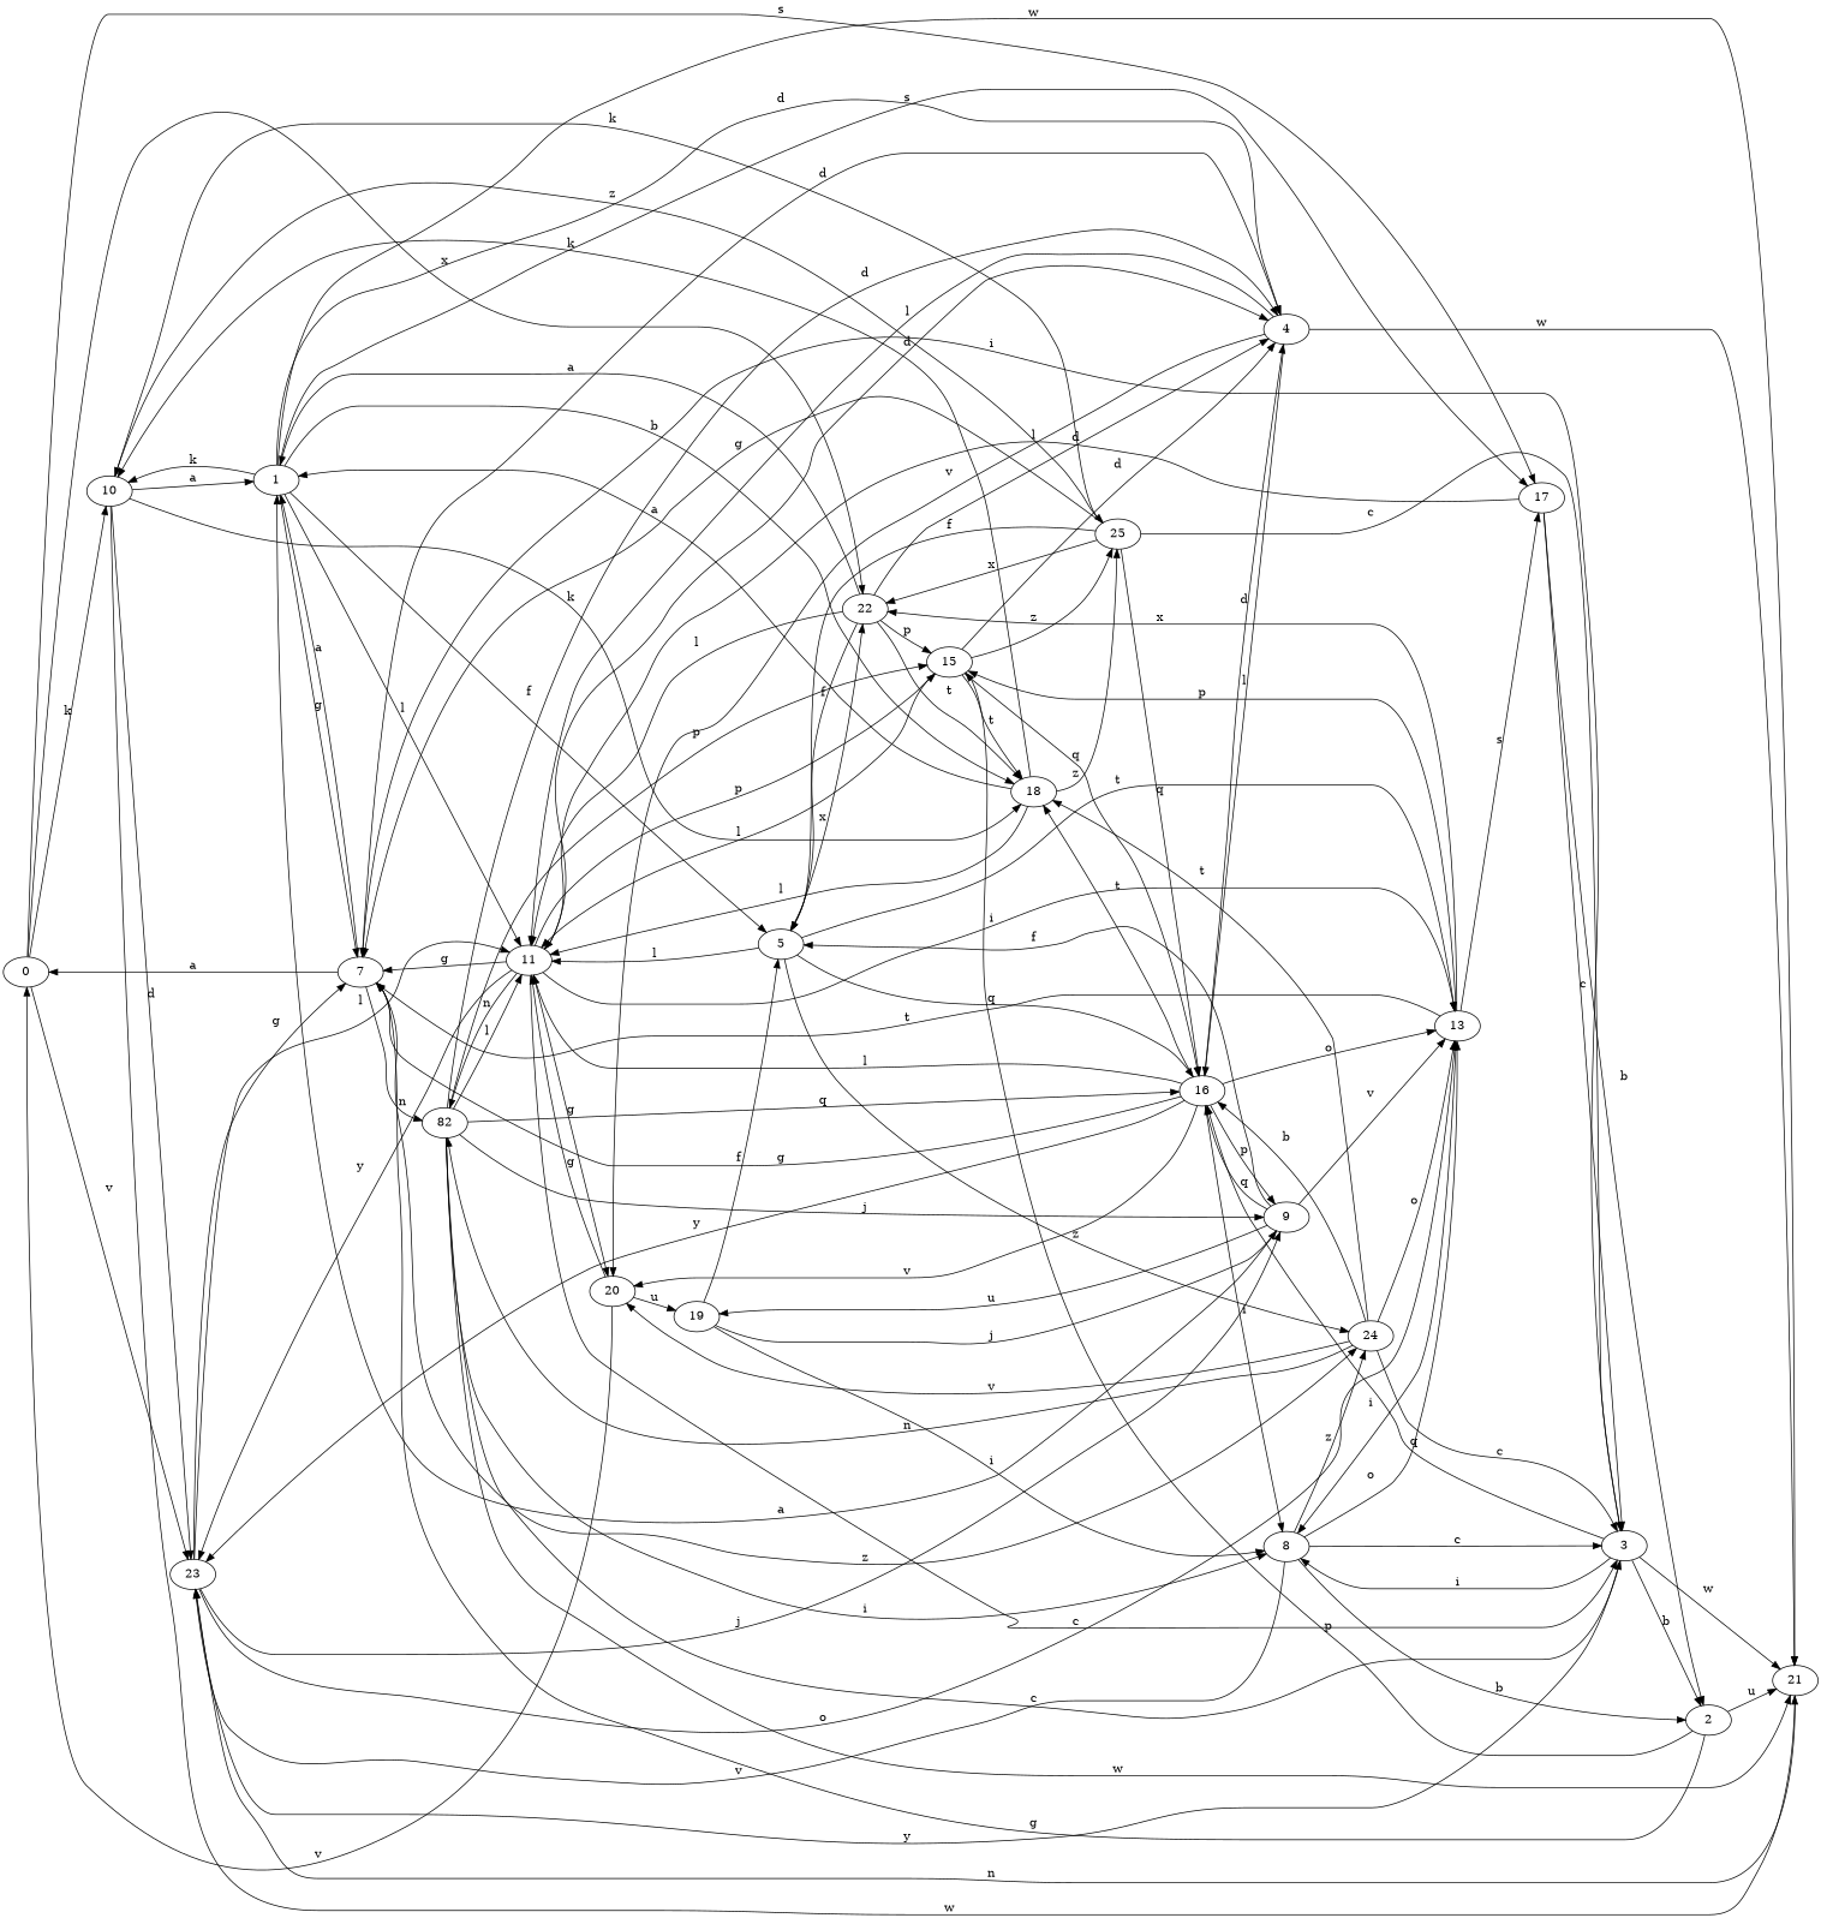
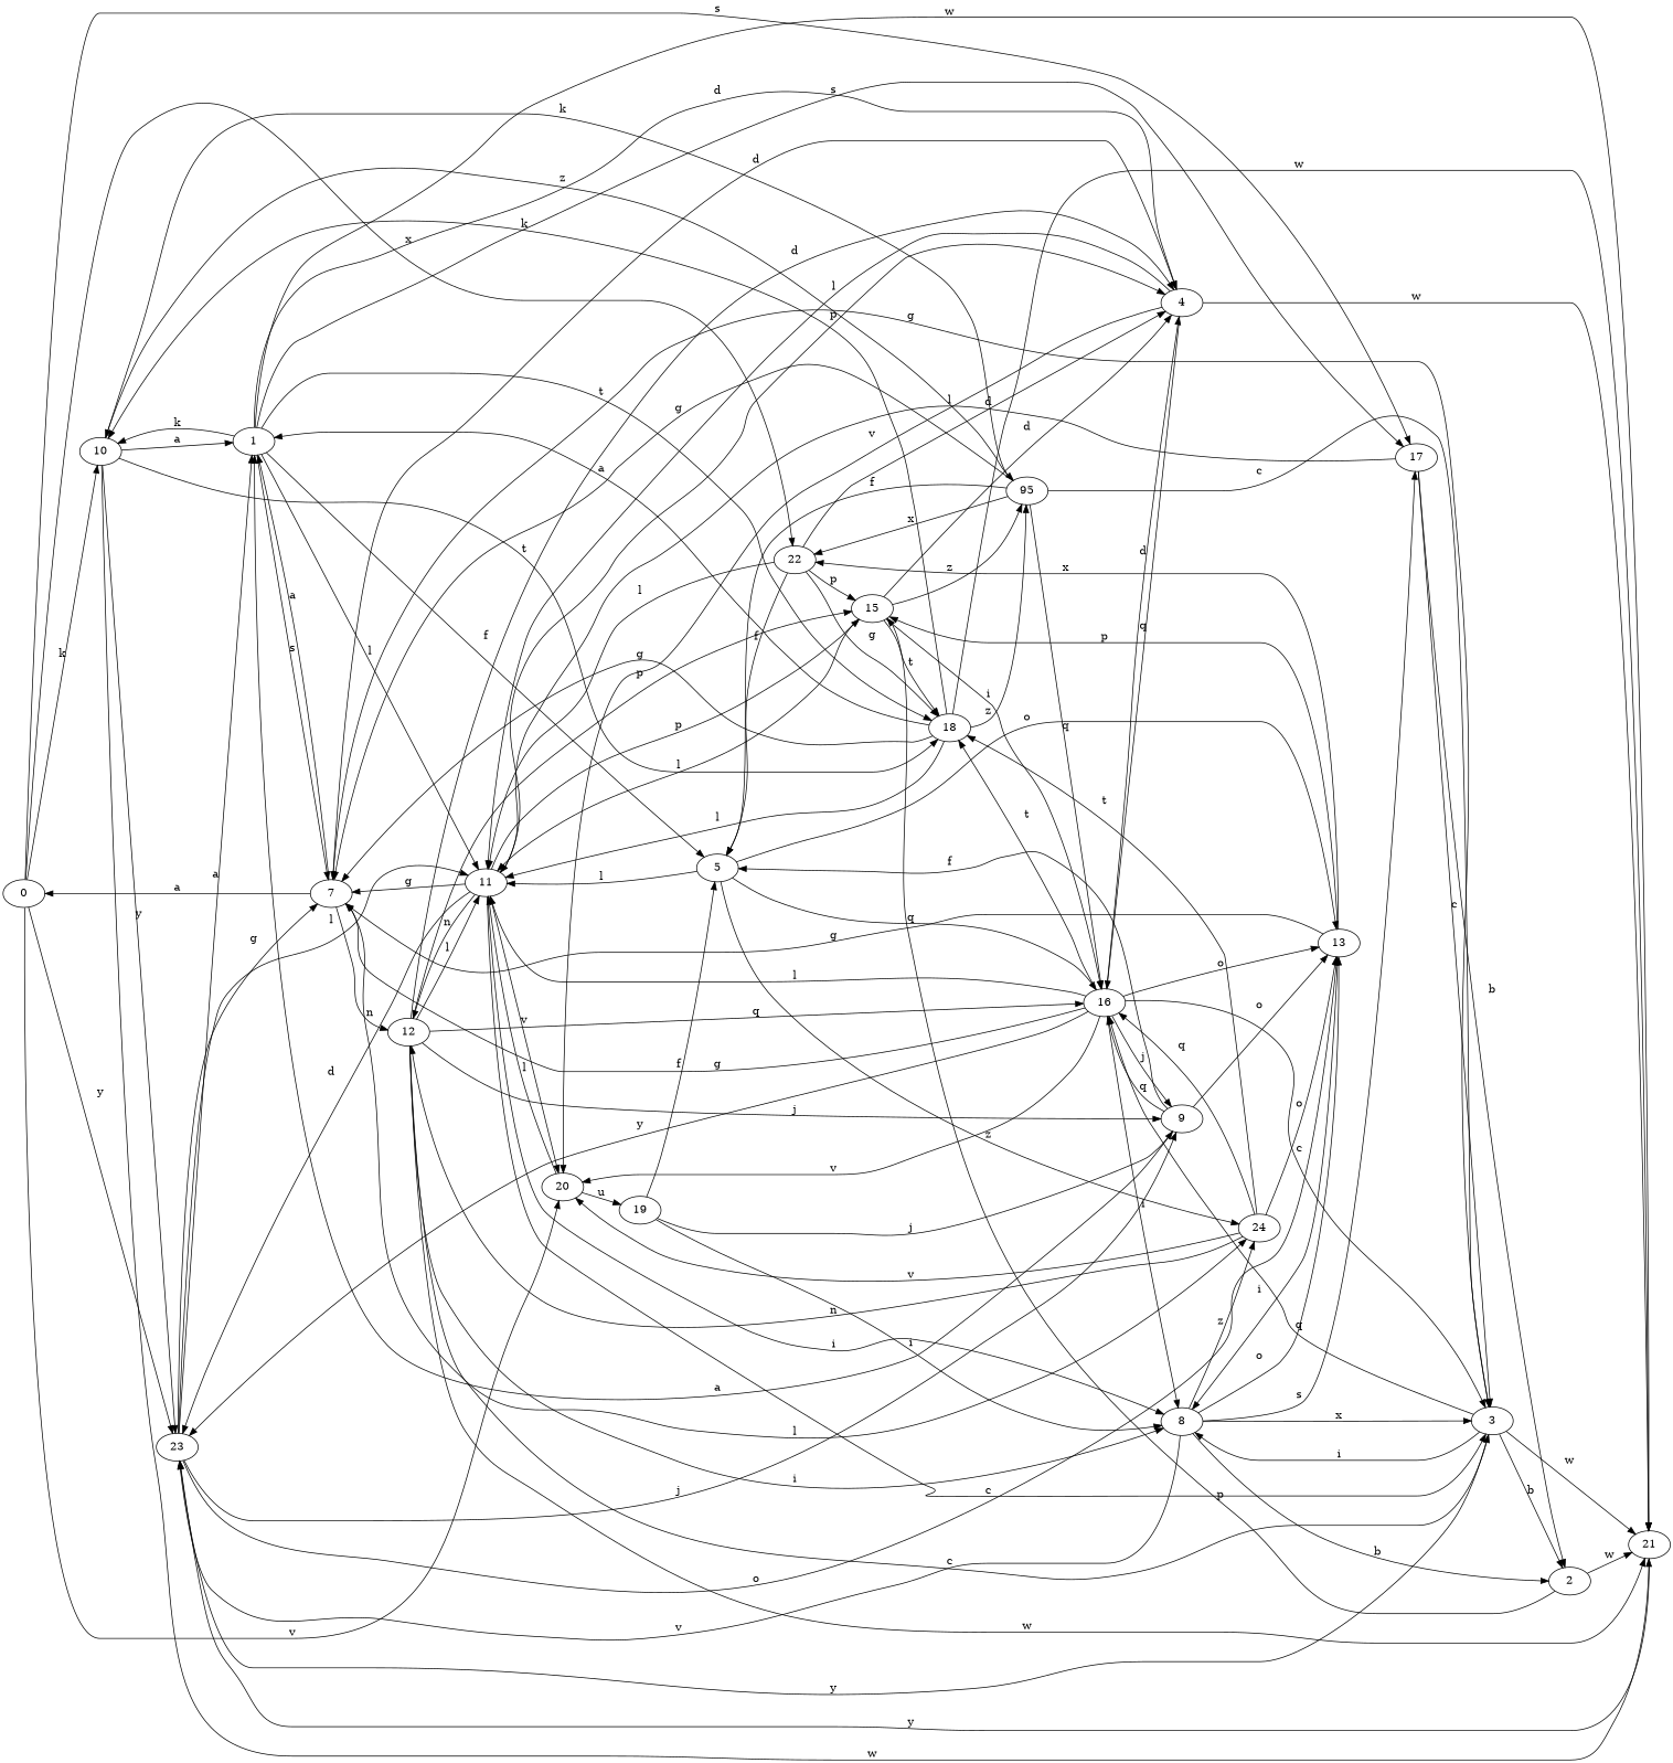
  strict digraph {
    fontname="DejaVu Serif"
    rankdir=LR
    node [fontname="DejaVu Serif"]
    edge [fontname="DejaVu Serif"]
    0
    10
    17
    20
    22
    23
    1
    18
    21
-   25
+   25 [label=95]
    11
    2
    3
    19
    4
    5
    15
    7
    13
    9
    16
    24
-   12 [label=82]
+   12
    8
    0 -> 10 [label=k]
    0 -> 17 [label=s]
-   20 -> 0 [label=v]
+   0 -> 20 [label=v]
    0 -> 22 [label=x]
-   0 -> 23 [label=v]
-   10 -> 23 [label=d]
+   0 -> 23 [label=y]
+   10 -> 23 [label=y]
    10 -> 1 [label=a]
-   10 -> 18 [label=k]
+   10 -> 18 [label=t]
    10 -> 21 [label=w]
    10 -> 25 [label=z]
    17 -> 11 [label=l]
    17 -> 2 [label=b]
    17 -> 3 [label=c]
-   20 -> 11 [label=g]
+   20 -> 11 [label=l]
    20 -> 19 [label=u]
-   22 -> 18 [label=t]
+   22 -> 18 [label=g]
    22 -> 11 [label=l]
    22 -> 4 [label=d]
    22 -> 5 [label=f]
    22 -> 15 [label=p]
-   22 -> 1 [label=a]
+   23 -> 1 [label=a]
    23 -> 11 [label=l]
    23 -> 7 [label=g]
    23 -> 13 [label=o]
    23 -> 9 [label=j]
    1 -> 10 [label=k]
    1 -> 17 [label=s]
-   1 -> 18 [label=b]
+   1 -> 18 [label=t]
    1 -> 21 [label=w]
    1 -> 11 [label=l]
    1 -> 4 [label=d]
    1 -> 5 [label=f]
-   1 -> 7 [label=g]
+   1 -> 7 [label=s]
    18 -> 10 [label=k]
    18 -> 1 [label=a]
+   18 -> 21 [label=w]
    18 -> 25 [label=z]
    18 -> 11 [label=l]
-   2 -> 7 [label=g]
-   21 -> 23 [label=n]
+   18 -> 7 [label=g]
+   21 -> 23 [label=y]
    25 -> 10 [label=k]
    25 -> 22 [label=x]
    25 -> 3 [label=c]
    25 -> 5 [label=f]
    25 -> 7 [label=g]
    25 -> 16 [label=q]
-   11 -> 20 [label=g]
-   11 -> 23 [label=y]
+   11 -> 20 [label=v]
+   11 -> 23 [label=d]
    11 -> 3 [label=c]
-   11 -> 4 [label=d]
+   11 -> 4 [label=p]
    11 -> 15 [label=p]
    11 -> 7 [label=g]
    11 -> 12 [label=n]
-   11 -> 13 [label=i]
-   2 -> 21 [label=u]
+   11 -> 8 [label=i]
+   2 -> 21 [label=w]
    2 -> 15 [label=p]
    3 -> 23 [label=y]
    3 -> 21 [label=w]
    3 -> 2 [label=b]
-   3 -> 7 [label=i]
+   3 -> 7 [label=g]
    3 -> 16 [label=q]
    3 -> 8 [label=i]
    19 -> 5 [label=f]
    19 -> 9 [label=j]
    19 -> 8 [label=i]
    4 -> 20 [label=v]
    4 -> 21 [label=w]
    4 -> 11 [label=l]
-   4 -> 16 [label=l]
-   5 -> 22 [label=x]
+   4 -> 16 [label=q]
    5 -> 11 [label=l]
-   5 -> 13 [label=t]
+   5 -> 13 [label=o]
    5 -> 16 [label=q]
    5 -> 24 [label=z]
    15 -> 18 [label=t]
    15 -> 25 [label=z]
    15 -> 11 [label=l]
    15 -> 4 [label=d]
-   15 -> 16 [label=q]
+   15 -> 16 [label=i]
    7 -> 0 [label=a]
    7 -> 1 [label=a]
    7 -> 4 [label=d]
-   7 -> 24 [label=z]
+   7 -> 24 [label=l]
    7 -> 12 [label=n]
-   13 -> 17 [label=s]
+   8 -> 17 [label=s]
    13 -> 22 [label=x]
    13 -> 15 [label=p]
-   13 -> 7 [label=t]
+   13 -> 7 [label=g]
    13 -> 8 [label=i]
    9 -> 1 [label=a]
-   9 -> 19 [label=u]
    9 -> 5 [label=f]
-   9 -> 13 [label=v]
+   9 -> 13 [label=o]
    9 -> 16 [label=q]
    16 -> 20 [label=v]
    16 -> 23 [label=y]
    16 -> 18 [label=t]
    16 -> 11 [label=l]
-   24 -> 3 [label=c]
+   16 -> 3 [label=c]
    16 -> 4 [label=d]
    16 -> 7 [label=g]
    16 -> 13 [label=o]
-   16 -> 9 [label=p]
+   16 -> 9 [label=j]
    16 -> 8 [label=i]
    24 -> 20 [label=v]
    24 -> 18 [label=t]
    24 -> 13 [label=o]
-   24 -> 16 [label=b]
+   24 -> 16 [label=q]
    24 -> 12 [label=n]
    12 -> 21 [label=w]
    12 -> 11 [label=l]
    12 -> 3 [label=c]
    12 -> 4 [label=d]
    12 -> 15 [label=p]
    12 -> 9 [label=j]
    12 -> 16 [label=q]
    12 -> 8 [label=i]
    8 -> 23 [label=v]
    8 -> 2 [label=b]
-   8 -> 3 [label=c]
+   8 -> 3 [label=x]
    8 -> 13 [label=o]
    8 -> 24 [label=z]
  }
